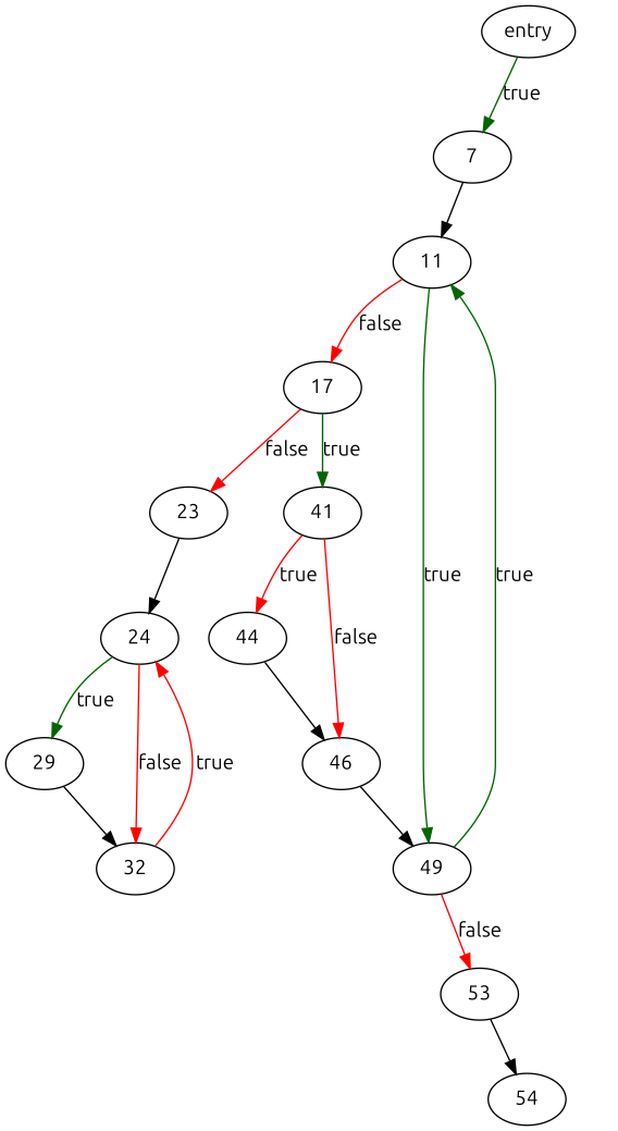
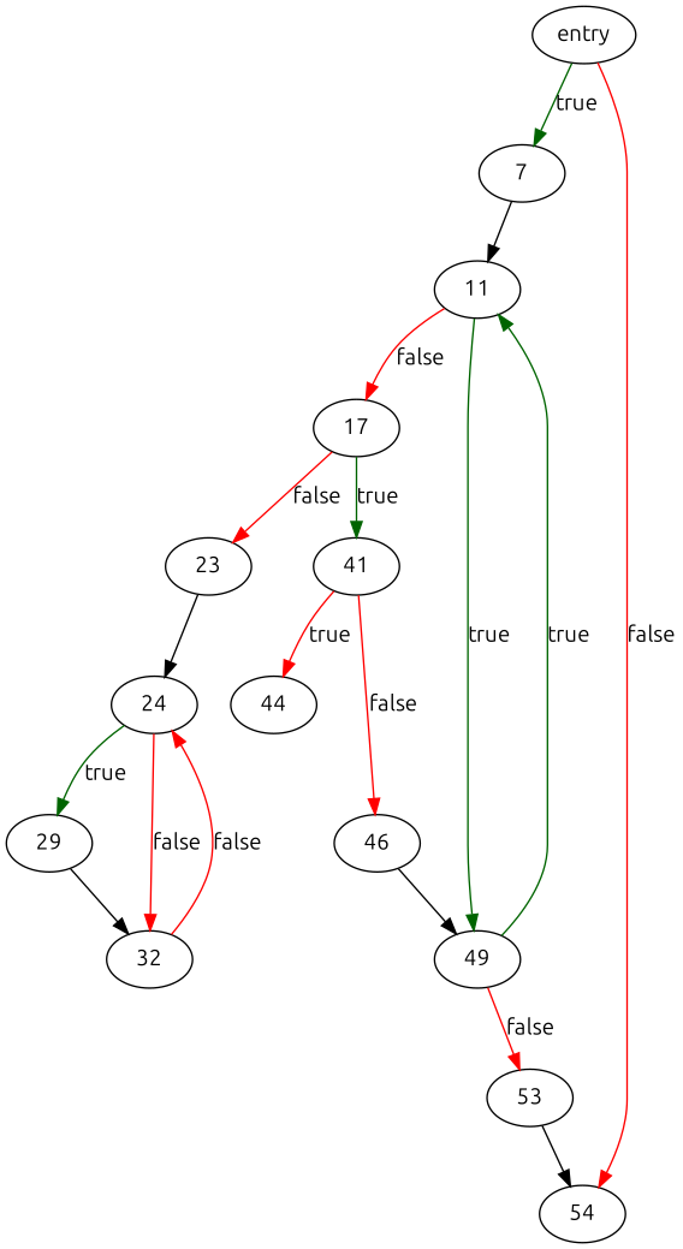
  digraph {
    fontname=Ubuntu
    node [fontname=Ubuntu]
    edge [color=red fontname=Ubuntu]
    n1 [label=entry]
    7
    54
    11
    17
    49
    23
    41
    53
    24
    44
    46
    29
    32
    n1 -> 7 [color=darkgreen label=true]
+   n1 -> 54 [label=false]
    7 -> 11 [color=""]
    11 -> 17 [label=false]
    11 -> 49 [color=darkgreen label=true]
    17 -> 23 [label=false]
    17 -> 41 [color=darkgreen label=true]
    49 -> 11 [color=darkgreen label=true]
    49 -> 53 [label=false]
    23 -> 24 [color=""]
    41 -> 44 [label=true]
    41 -> 46 [label=false]
    53 -> 54 [color=""]
    24 -> 29 [color=darkgreen label=true]
    24 -> 32 [label=false]
-   44 -> 46 [color=""]
    46 -> 49 [color=""]
    29 -> 32 [color=""]
-   32 -> 24 [label=true]
+   32 -> 24 [label=false]
  }
